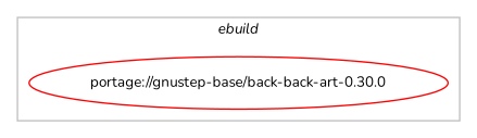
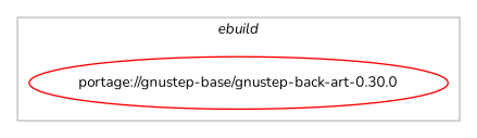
  digraph {
    compound=true
    concentrate=true
    fontname=Nunito
    fontsize=10
    newrank=true
    rankdir=TB
    ranksep=1.5
-   n1 [color=red fontname=Nunito fontsize=10 label="portage://gnustep-base/back-back-art-0.30.0" width=4]
+   n1 [color=red fontname=Nunito fontsize=10 label="portage://gnustep-base/gnustep-back-art-0.30.0" width=4]
    subgraph cluster_1 {
      color=gray
      label=<<i>ebuild</i>>
      n1
    }
    subgraph cluster_2 {
      color=gray
      label=<<i>dependencies</i>>
      subgraph cluster_3 {
        color=gray
        fillcolor="#eeeeee"
        label=<<i>compile</i>>
        style=filled
      }
      subgraph cluster_4 {
        color=gray
        fillcolor="#eeeeee"
        label=<<i>compile and run</i>>
        style=filled
      }
      subgraph cluster_5 {
        color=gray
        fillcolor="#eeeeee"
        label=<<i>run</i>>
        style=filled
      }
    }
    subgraph cluster_6 {
      color=gray
      label=<<i>candidates</i>>
      rank=same
    }
  }
